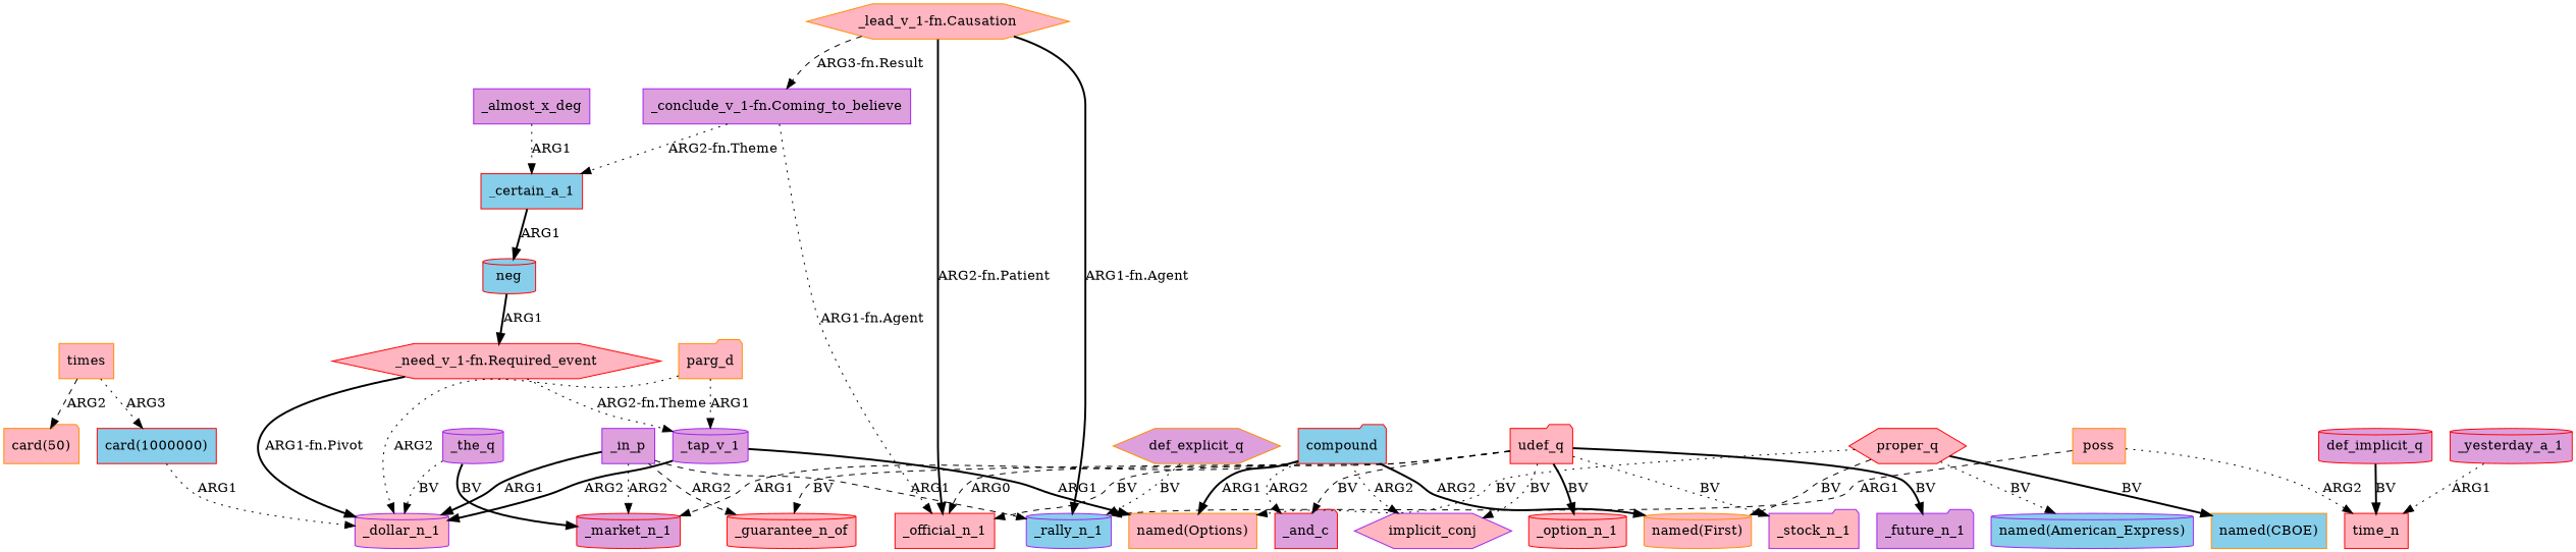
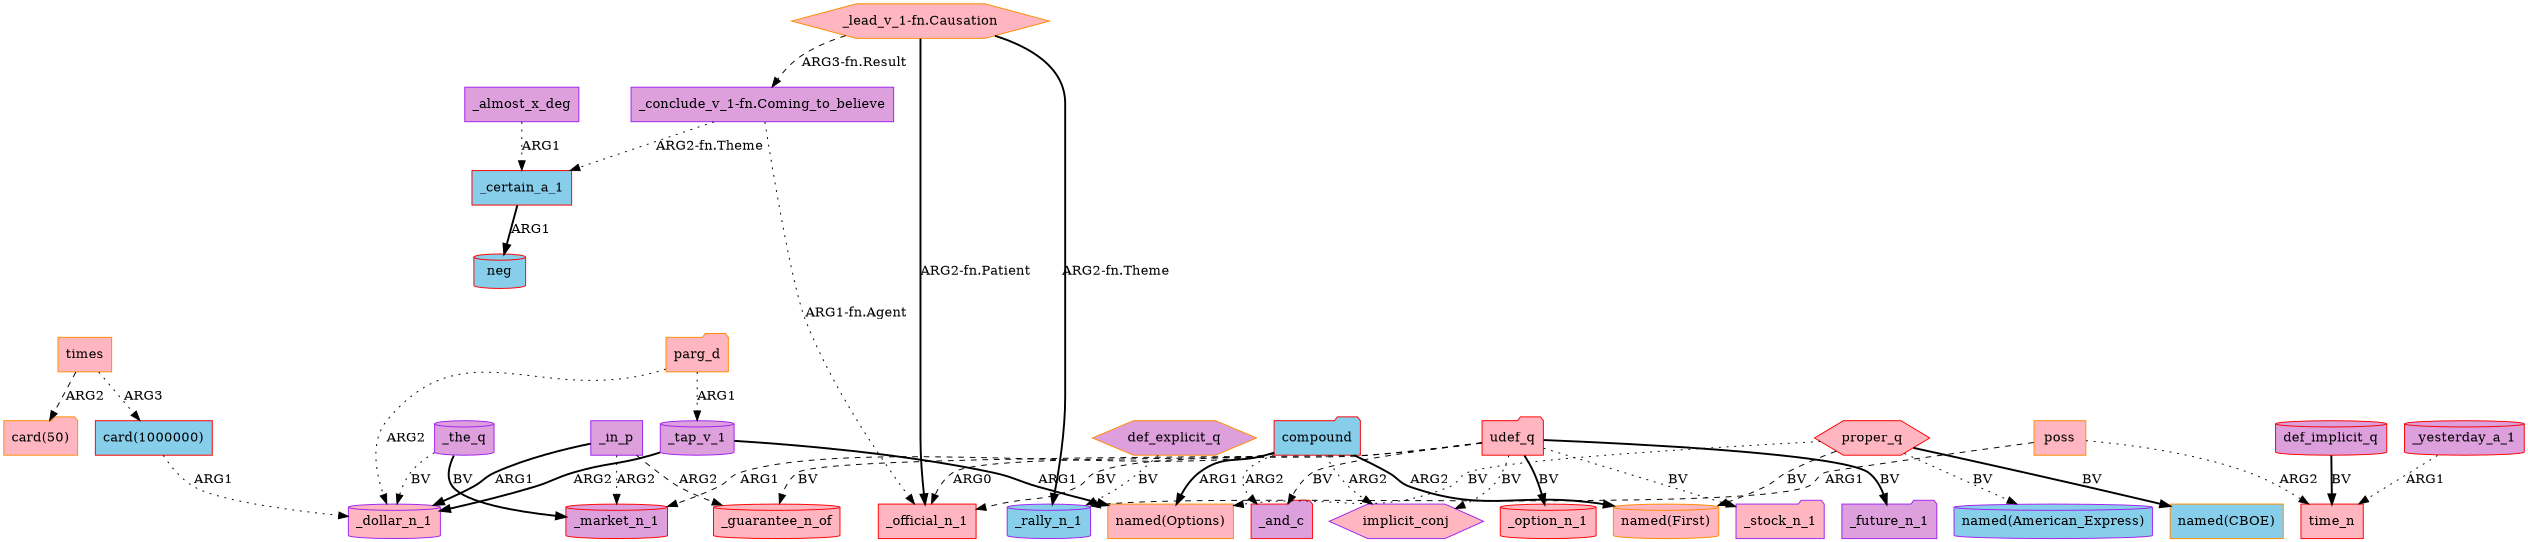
  digraph {
    node [color=red fillcolor=lightpink shape=cylinder style=filled]
    edge [style=dotted]
    times [color=darkorange shape=box]
    "card(50)" [color=darkorange shape=folder]
    "card(1000000)" [fillcolor=skyblue shape=box]
    _dollar_n_1 [color=purple]
-   "_need_v_1-fn.Required_event" [shape=hexagon]
    _tap_v_1 [color=purple fillcolor=plum]
    "named(Options)" [color=darkorange shape=box]
    _yesterday_a_1 [fillcolor=plum]
    time_n [shape=box]
    poss [color=darkorange shape=box]
    _rally_n_1 [color=purple fillcolor=skyblue]
    compound [fillcolor=skyblue shape=folder]
    implicit_conj [color=purple shape=hexagon]
    _official_n_1 [shape=box]
    "named(First)" [color=darkorange]
    _and_c [fillcolor=plum shape=folder]
    _market_n_1 [fillcolor=plum]
    udef_q [shape=folder]
    _option_n_1
    _guarantee_n_of
    _stock_n_1 [color=purple shape=folder]
    _future_n_1 [color=purple fillcolor=plum shape=folder]
    _almost_x_deg [color=purple fillcolor=plum shape=box]
    _certain_a_1 [fillcolor=skyblue shape=box]
    neg [fillcolor=skyblue]
    "_lead_v_1-fn.Causation" [color=darkorange shape=hexagon]
    "_conclude_v_1-fn.Coming_to_believe" [color=purple fillcolor=plum shape=box]
    _the_q [color=purple fillcolor=plum]
    proper_q [shape=hexagon]
    "named(CBOE)" [color=darkorange fillcolor=skyblue shape=box]
    "named(American_Express)" [color=purple fillcolor=skyblue]
    def_explicit_q [color=darkorange fillcolor=plum shape=hexagon]
    parg_d [color=darkorange shape=folder]
    _in_p [color=purple fillcolor=plum shape=box]
    def_implicit_q [fillcolor=plum]
    times -> "card(50)" [label=ARG2 style=dashed]
    times -> "card(1000000)" [label=ARG3]
    "card(1000000)" -> _dollar_n_1 [label=ARG1]
-   "_need_v_1-fn.Required_event" -> _dollar_n_1 [label="ARG1-fn.Pivot" style=bold]
-   "_need_v_1-fn.Required_event" -> _tap_v_1 [label="ARG2-fn.Theme"]
    _tap_v_1 -> _dollar_n_1 [label=ARG2 style=bold]
    _tap_v_1 -> "named(Options)" [label=ARG1 style=bold]
    _yesterday_a_1 -> time_n [label=ARG1]
    poss -> time_n [label=ARG2]
    poss -> _rally_n_1 [label=ARG1 style=dashed]
    compound -> "named(Options)" [label=ARG1 style=bold]
    compound -> implicit_conj [label=ARG2]
    compound -> _official_n_1 [label=ARG0 style=dashed]
    compound -> "named(First)" [label=ARG2 style=bold]
    compound -> _and_c [label=ARG2]
    compound -> _market_n_1 [label=ARG1 style=dashed]
    udef_q -> implicit_conj [label=BV]
    udef_q -> _official_n_1 [label=BV style=dashed]
    udef_q -> _and_c [label=BV style=dashed]
    udef_q -> _option_n_1 [label=BV style=bold]
    udef_q -> _guarantee_n_of [label=BV style=dashed]
    udef_q -> _stock_n_1 [label=BV]
    udef_q -> _future_n_1 [label=BV style=bold]
    _almost_x_deg -> _certain_a_1 [label=ARG1]
    _certain_a_1 -> neg [label=ARG1 style=bold]
-   neg -> "_need_v_1-fn.Required_event" [label=ARG1 style=bold]
-   "_lead_v_1-fn.Causation" -> _rally_n_1 [label="ARG1-fn.Agent" style=bold]
+   "_lead_v_1-fn.Causation" -> _rally_n_1 [label="ARG2-fn.Theme" style=bold]
    "_lead_v_1-fn.Causation" -> _official_n_1 [label="ARG2-fn.Patient" style=bold]
    "_lead_v_1-fn.Causation" -> "_conclude_v_1-fn.Coming_to_believe" [label="ARG3-fn.Result" style=dashed]
    "_conclude_v_1-fn.Coming_to_believe" -> _official_n_1 [label="ARG1-fn.Agent"]
    "_conclude_v_1-fn.Coming_to_believe" -> _certain_a_1 [label="ARG2-fn.Theme"]
    _the_q -> _dollar_n_1 [label=BV]
    _the_q -> _market_n_1 [label=BV style=bold]
    proper_q -> "named(Options)" [label=BV]
    proper_q -> "named(First)" [label=BV style=dashed]
    proper_q -> "named(CBOE)" [label=BV style=bold]
    proper_q -> "named(American_Express)" [label=BV]
    def_explicit_q -> _rally_n_1 [label=BV]
    parg_d -> _dollar_n_1 [label=ARG2]
    parg_d -> _tap_v_1 [label=ARG1]
    _in_p -> _dollar_n_1 [label=ARG1 style=bold]
-   _in_p -> _rally_n_1 [label=ARG1 style=dashed]
    _in_p -> _market_n_1 [label=ARG2]
    _in_p -> _guarantee_n_of [label=ARG2 style=dashed]
    def_implicit_q -> time_n [label=BV style=bold]
  }
